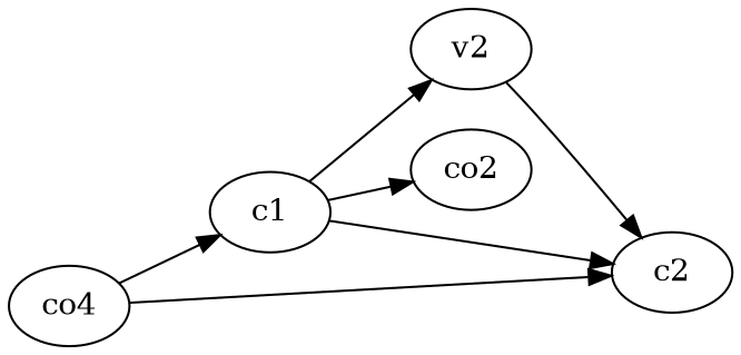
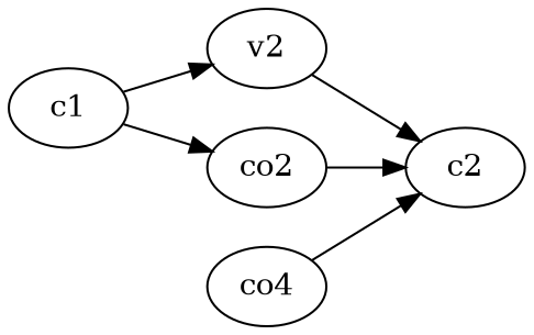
  strict digraph {
    rankdir=LR
    edge [weight=1]
    n1 [label=v2]
    c1
    co2
    c2
    n5 [label=co4]
    n1 -> c2
    c1 -> n1
    c1 -> co2
-   c1 -> c2
-   n5 -> c1
+   co2 -> c2
    n5 -> c2
  }
